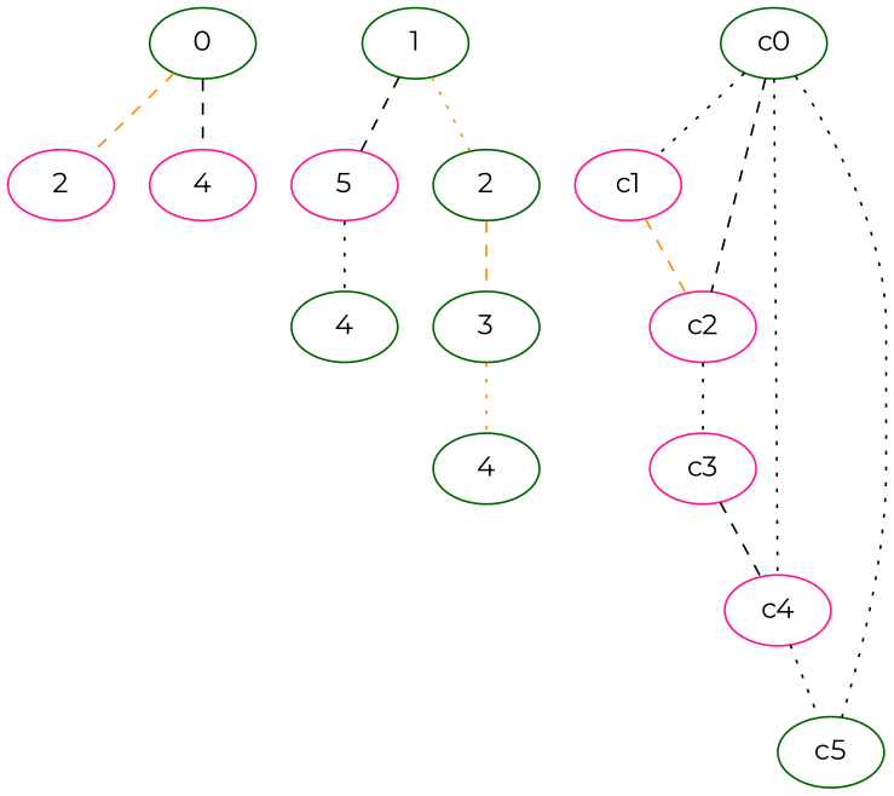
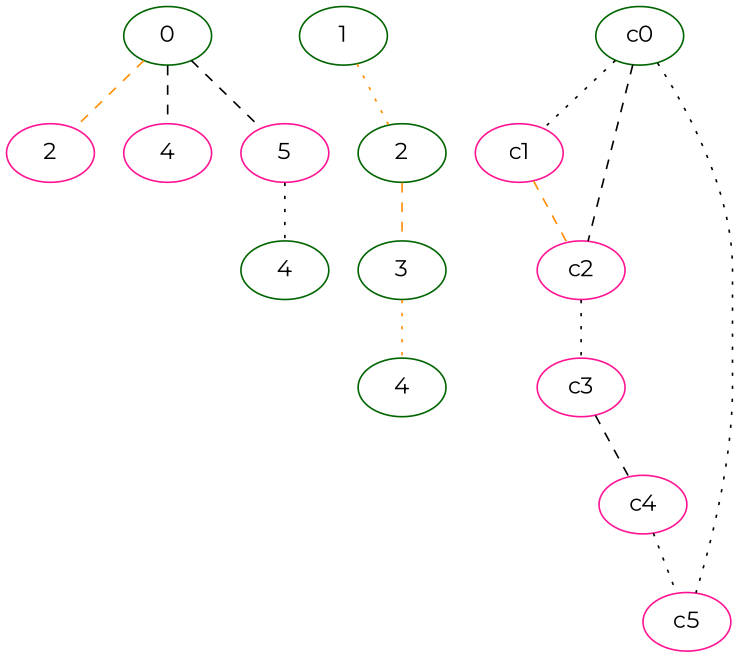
  graph {
    fontname=Montserrat
    node [color=deeppink fontname=Montserrat]
    edge [color=black fontname=Montserrat style=dotted]
    n1 [color=darkgreen label=0]
    n2 [label=5]
    n3 [label=2]
    n4 [label=4]
    n5 [color=darkgreen label=1]
    n6 [color=darkgreen label=2]
    n7 [color=darkgreen label=4]
    n8 [color=darkgreen label=3]
    n9 [color=darkgreen label=4]
    c1
    c0 [color=darkgreen]
    c2
    c4
-   c5 [color=darkgreen]
+   c5
    c3
-   n5 -- n2 [style=dashed]
+   n1 -- n2 [style=dashed]
    n1 -- n3 [color=darkorange style=dashed]
    n1 -- n4 [style=dashed]
    n2 -- n7
    n5 -- n6 [color=darkorange]
    n6 -- n8 [color=darkorange style=dashed]
    n8 -- n9 [color=darkorange]
    c1 -- c2 [color=darkorange style=dashed]
    c0 -- c1
    c0 -- c2 [style=dashed]
-   c0 -- c4
    c0 -- c5
    c2 -- c3
    c4 -- c5
    c3 -- c4 [style=dashed]
  }
